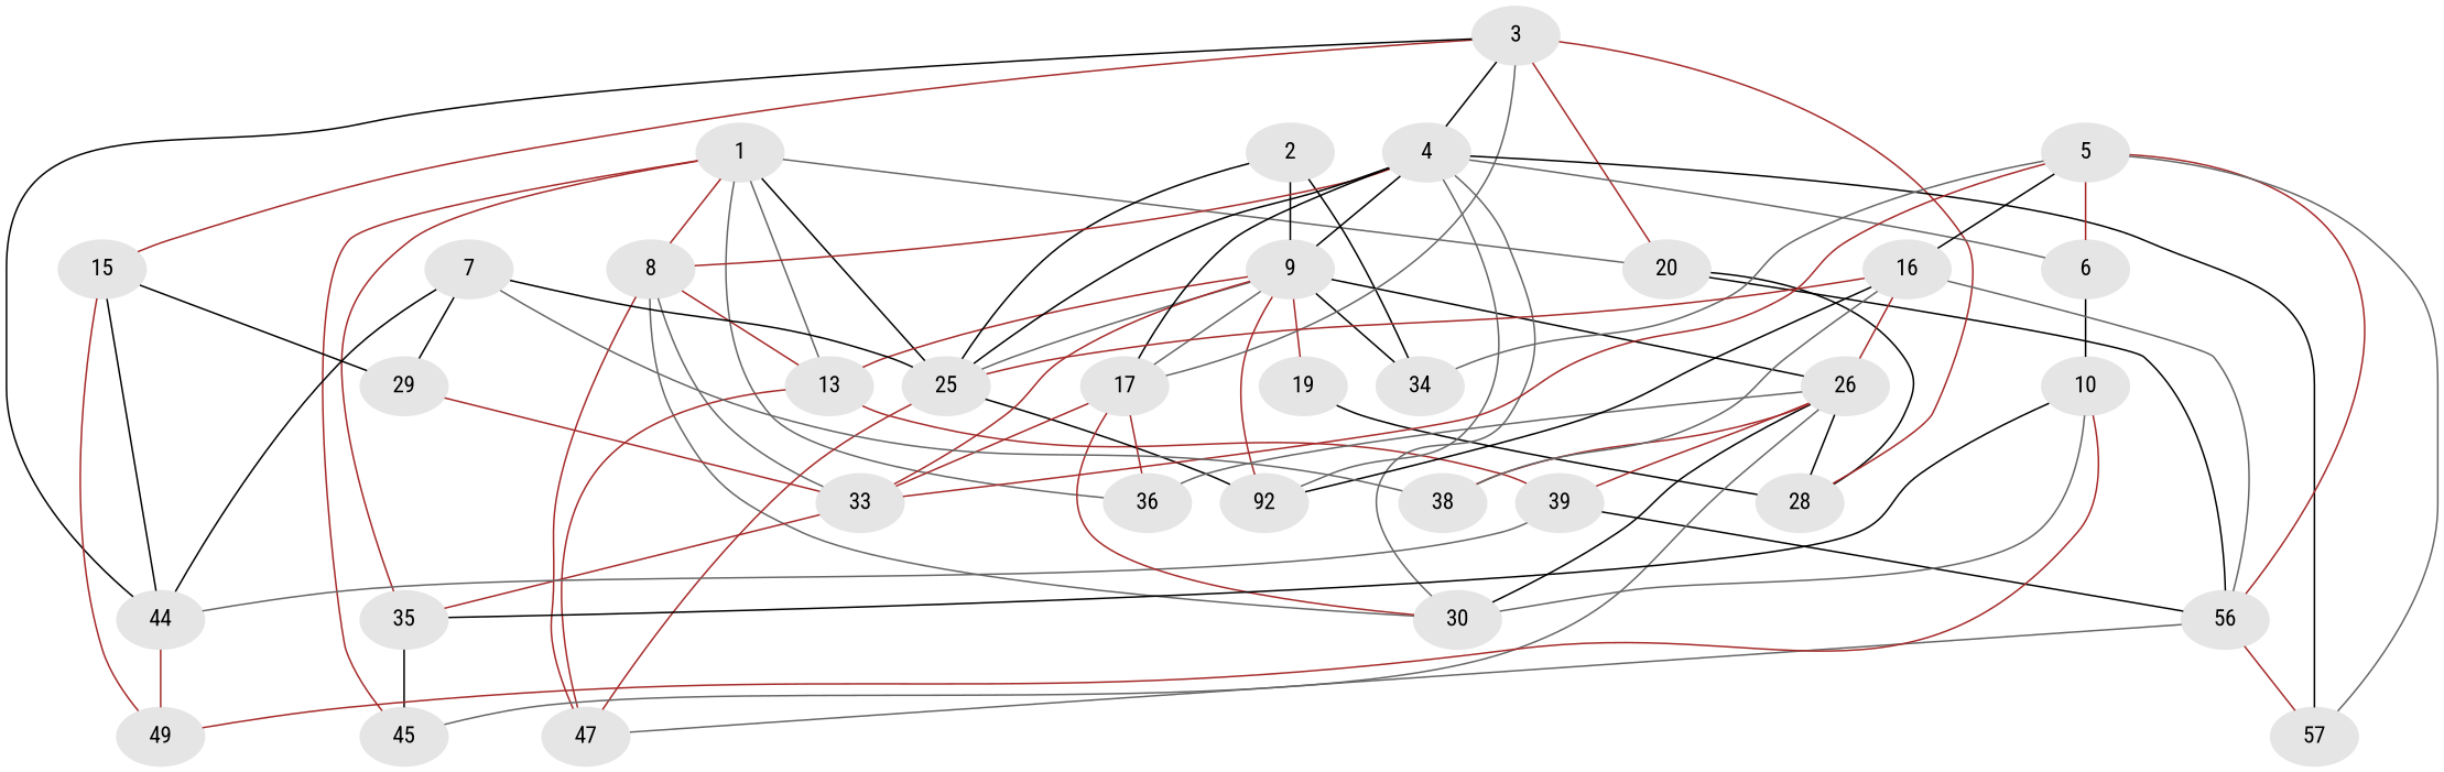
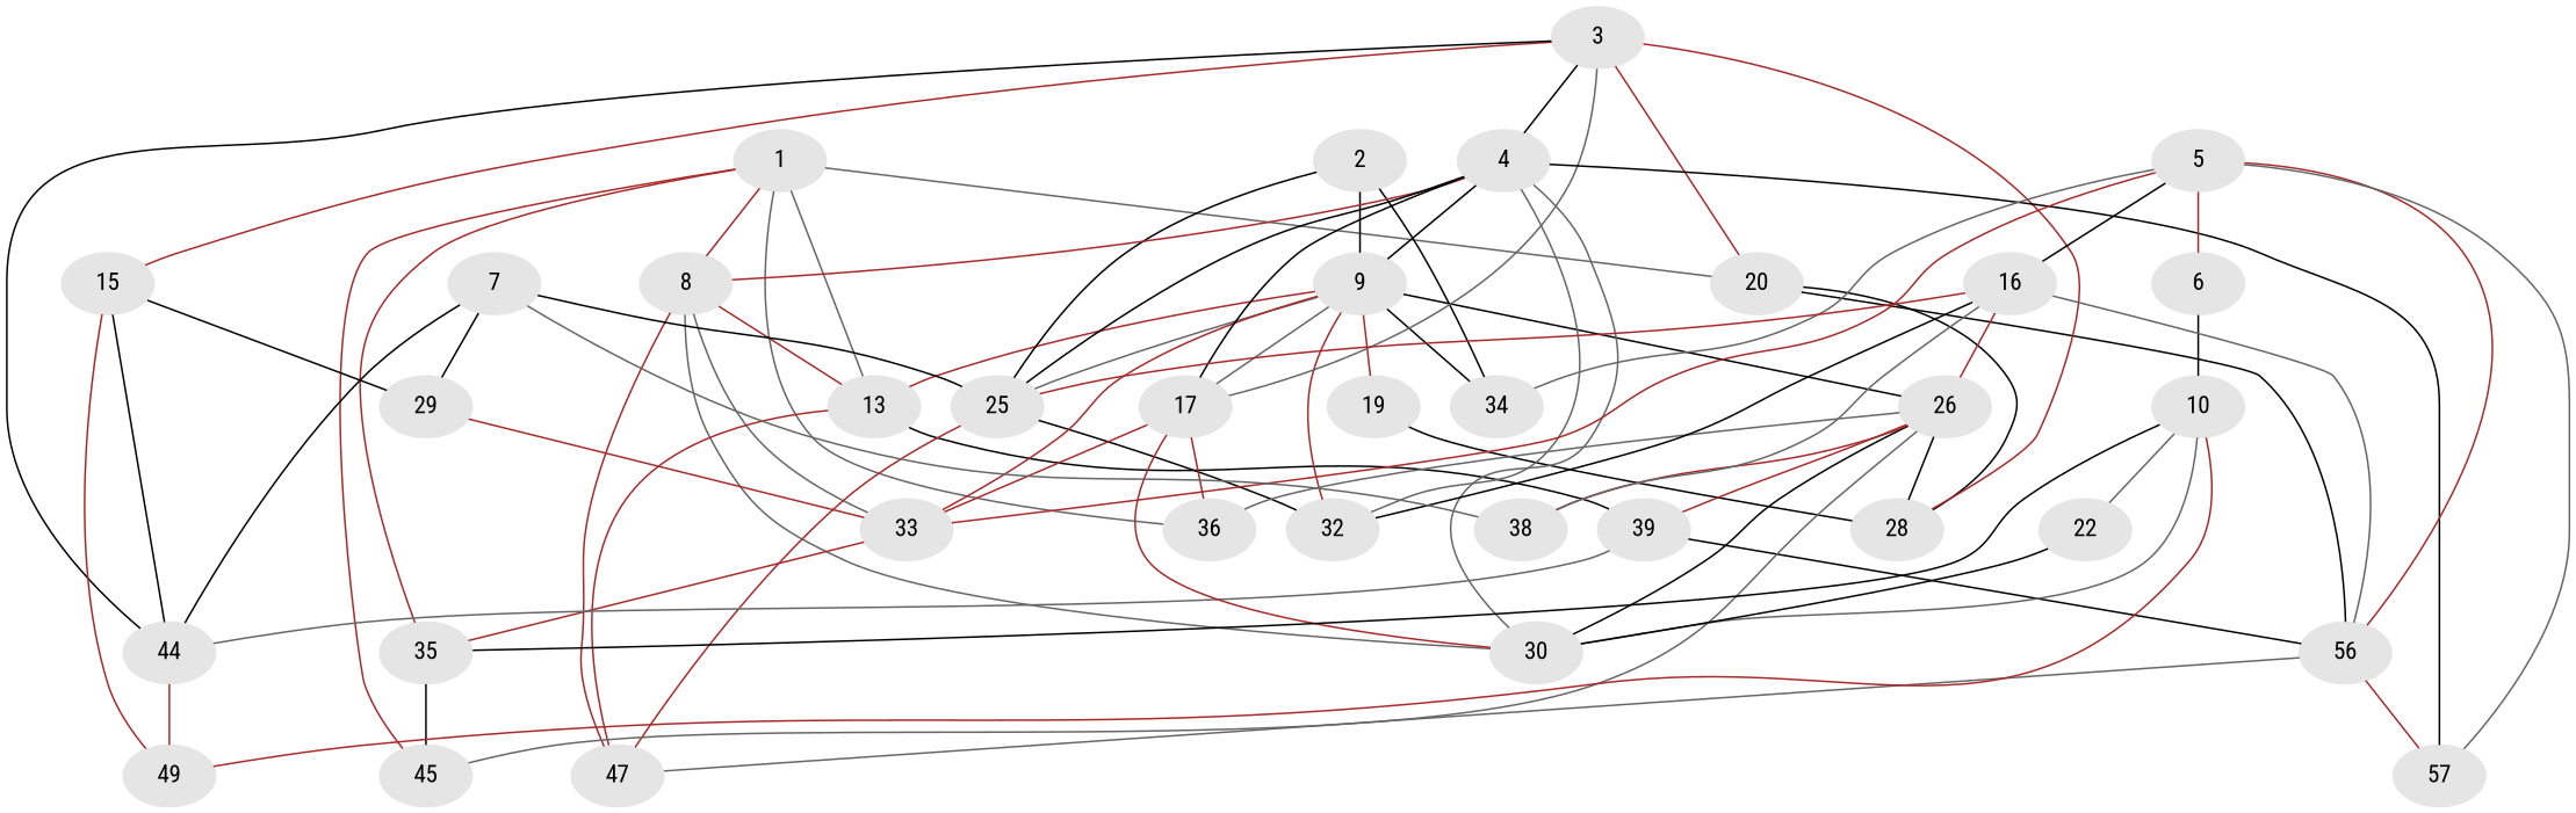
  graph {
    fontname="Roboto Condensed"
    node [color=gray90 fontname="Roboto Condensed" style=filled]
    edge [color=brown fontname="Roboto Condensed"]
    1 [super="+23"]
    8 [super="+48"]
    13 [super="+14"]
    20
    25 [super="+59"]
    35 [super="+51"]
    36 [super="+41"]
    45
    30 [super="+37"]
    33 [super="+55"]
    47
    39 [super="+42"]
    28
    n14 [label=56 super="+54"]
-   32 [super="+52" label=92]
+   32 [super="+52"]
    9 [super="+11"]
    34 [super="+43"]
    17 [super="+50"]
    19
    26 [super="+56"]
    2
    3 [super="+40"]
    4 [super="+21"]
    15 [super="+24"]
    44
    6 [super="+58"]
    57
    29
    49
    10 [super="+12"]
    5 [super="+53"]
    16 [super="+31"]
    38
+   22
    7 [super="+27"]
    1 -- 8
    1 -- 13 [color=gray40]
    1 -- 20 [color=gray40]
-   1 -- 25 [color=black]
    1 -- 35
    1 -- 36 [color=gray40]
    1 -- 45
    8 -- 13
    8 -- 30 [color=gray40]
    8 -- 33 [color=gray40]
    8 -- 47
    13 -- 47
-   13 -- 39
+   13 -- 39 [color=black]
    20 -- 28 [color=black]
    20 -- n14 [color=black]
    25 -- 47
    25 -- 32 [color=black]
    35 -- 45 [color=black]
    33 -- 35
    39 -- n14 [color=black]
    39 -- 44 [color=gray40]
    n14 -- 47 [color=gray40]
    n14 -- 57
    9 -- 13
    9 -- 25 [color=gray40 weight=2]
    9 -- 33
    9 -- 32
    9 -- 34 [color=black weight=3]
    9 -- 17 [color=gray40]
    9 -- 19
    9 -- 26 [color=black]
    17 -- 36
    17 -- 30
    17 -- 33
    19 -- 28 [color=black]
    26 -- 36 [color=gray40]
    26 -- 45 [color=gray40]
    26 -- 30 [color=black]
    26 -- 39
    26 -- 28 [color=black]
    26 -- 38
    2 -- 25 [color=black]
    2 -- 9 [color=black]
    2 -- 34 [color=black]
    3 -- 20
    3 -- 28 [weight=2]
    3 -- 17 [color=gray40]
    3 -- 4 [color=black]
    3 -- 15
    3 -- 44 [color=black]
    4 -- 8 [weight=2]
    4 -- 25 [color=black]
    4 -- 30 [color=gray40]
    4 -- 32 [color=gray40]
    4 -- 9 [color=black]
    4 -- 17 [color=black]
-   4 -- 6 [color=gray40 weight=2]
    4 -- 57 [color=black]
    15 -- 44 [color=black]
    15 -- 29 [color=black]
    15 -- 49
    44 -- 49
    6 -- 10 [color=black]
    29 -- 33
    10 -- 35 [color=black]
    10 -- 30 [color=gray40]
    10 -- 49
+   10 -- 22 [color=gray40]
    5 -- 33
    5 -- n14 [weight=2]
    5 -- 34 [color=gray40]
    5 -- 6
    5 -- 57 [color=gray40]
    5 -- 16 [color=black]
    16 -- 25
    16 -- n14 [color=gray40]
    16 -- 32 [color=black]
    16 -- 26
    16 -- 38 [color=gray40]
+   22 -- 30 [color=black]
    7 -- 25 [color=black]
    7 -- 44 [color=black]
    7 -- 29 [color=black]
    7 -- 38 [color=gray40]
  }
